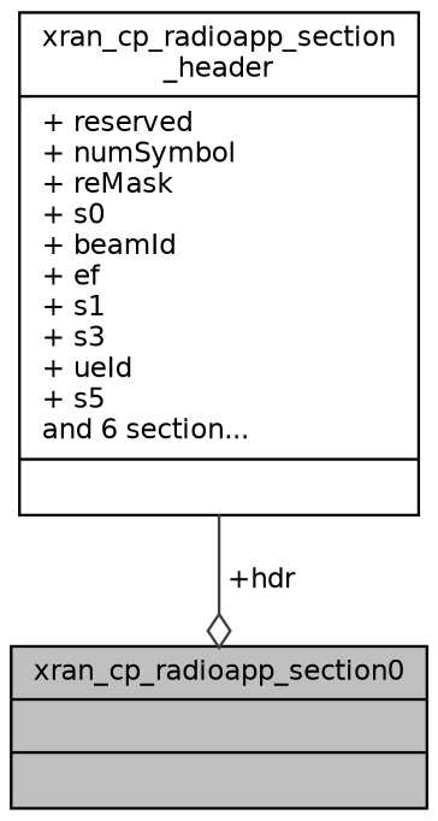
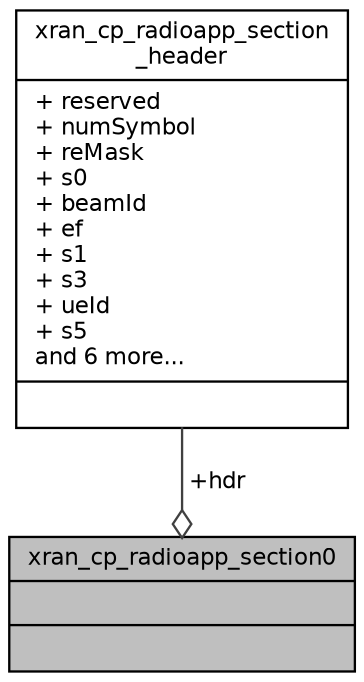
  digraph {
    node [color=black fontname=Helvetica fontsize=10 shape=record style=filled]
    n1 [fillcolor=grey75 fontcolor=black height=0.2 label="{xran_cp_radioapp_section0\n||}" width=0.4]
-   n2 [fillcolor=white height=0.2 label="{xran_cp_radioapp_section\l_header\n|+ reserved\l+ numSymbol\l+ reMask\l+ s0\l+ beamId\l+ ef\l+ s1\l+ s3\l+ ueId\l+ s5\land 6 section...\l|}" width=0.4]
+   n2 [fillcolor=white height=0.2 label="{xran_cp_radioapp_section\l_header\n|+ reserved\l+ numSymbol\l+ reMask\l+ s0\l+ beamId\l+ ef\l+ s1\l+ s3\l+ ueId\l+ s5\land 6 more...\l|}" width=0.4]
    n2 -> n1 [arrowhead=odiamond color=grey25 fontname=Helvetica fontsize=10 label=" +hdr" labelfontname=Helvetica labelfontsize=10 style=solid]
  }
